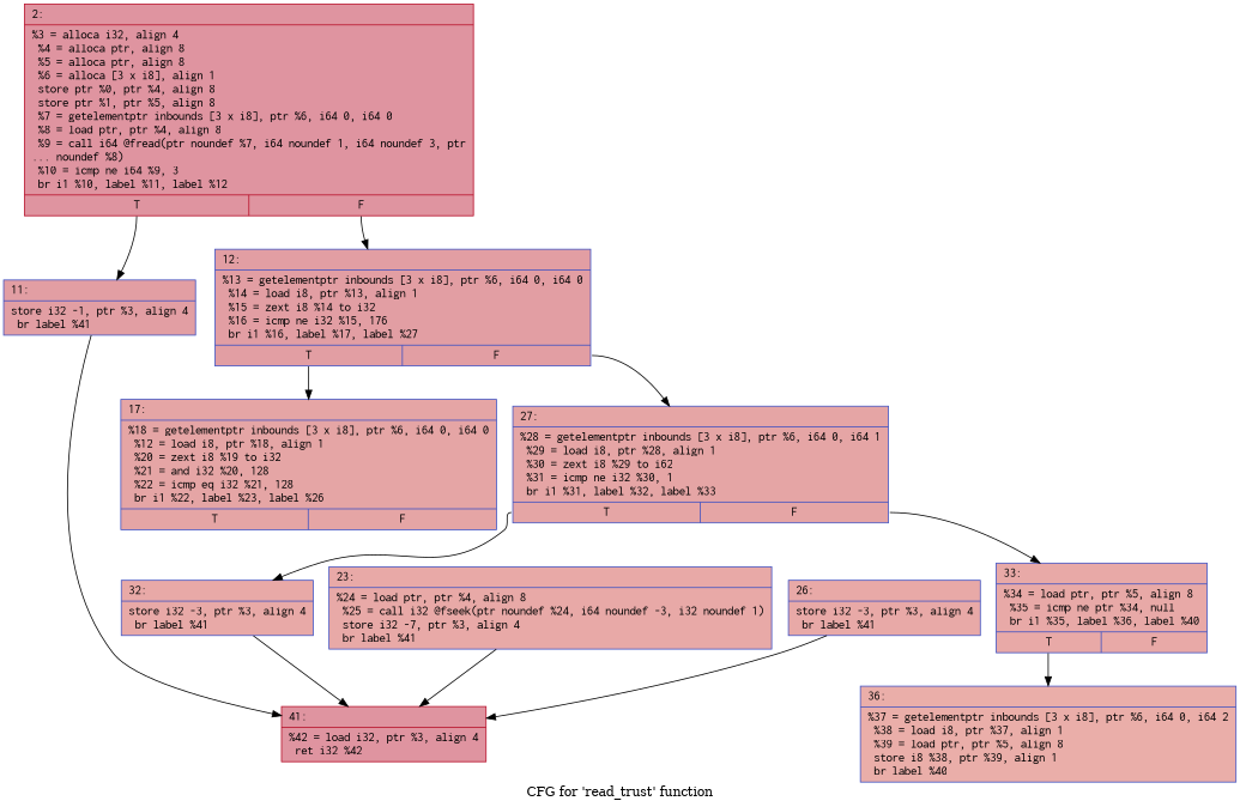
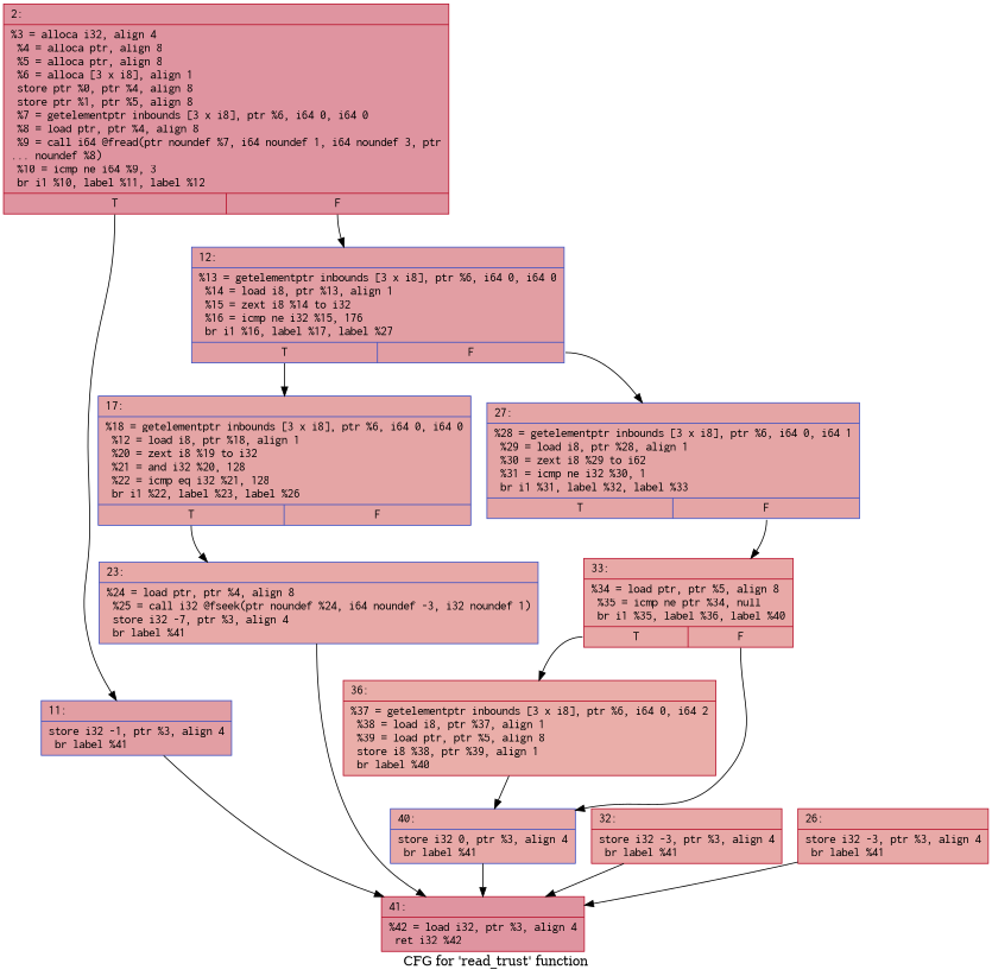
  digraph {
    label="CFG for 'read_trust' function"
    node [color="#3d50c3ff" fillcolor="#ca3b3770" fontname=Courier shape=record style=filled]
    n1 [color="#b70d28ff" fillcolor="#b70d2870" label="{2:\l|  %3 = alloca i32, align 4\l  %4 = alloca ptr, align 8\l  %5 = alloca ptr, align 8\l  %6 = alloca [3 x i8], align 1\l  store ptr %0, ptr %4, align 8\l  store ptr %1, ptr %5, align 8\l  %7 = getelementptr inbounds [3 x i8], ptr %6, i64 0, i64 0\l  %8 = load ptr, ptr %4, align 8\l  %9 = call i64 @fread(ptr noundef %7, i64 noundef 1, i64 noundef 3, ptr\l... noundef %8)\l  %10 = icmp ne i64 %9, 3\l  br i1 %10, label %11, label %12\l|{<s0>T|<s1>F}}"]
    n2 [fillcolor="#be242e70" label="{11:\l|  store i32 -1, ptr %3, align 4\l  br label %41\l}"]
    n3 [fillcolor="#be242e70" label="{12:\l|  %13 = getelementptr inbounds [3 x i8], ptr %6, i64 0, i64 0\l  %14 = load i8, ptr %13, align 1\l  %15 = zext i8 %14 to i32\l  %16 = icmp ne i32 %15, 176\l  br i1 %16, label %17, label %27\l|{<s0>T|<s1>F}}"]
    n4 [color="#b70d28ff" fillcolor="#b70d2870" label="{41:\l|  %42 = load i32, ptr %3, align 4\l  ret i32 %42\l}"]
    n5 [fillcolor="#c5333470" label="{17:\l|  %18 = getelementptr inbounds [3 x i8], ptr %6, i64 0, i64 0\l  %12 = load i8, ptr %18, align 1\l  %20 = zext i8 %19 to i32\l  %21 = and i32 %20, 128\l  %22 = icmp eq i32 %21, 128\l  br i1 %22, label %23, label %26\l|{<s0>T|<s1>F}}"]
    n6 [fillcolor="#c5333470" label="{27:\l|  %28 = getelementptr inbounds [3 x i8], ptr %6, i64 0, i64 1\l  %29 = load i8, ptr %28, align 1\l  %30 = zext i8 %29 to i62\l  %31 = icmp ne i32 %30, 1\l  br i1 %31, label %32, label %33\l|{<s0>T|<s1>F}}"]
    n7 [label="{23:\l|  %24 = load ptr, ptr %4, align 8\l  %25 = call i32 @fseek(ptr noundef %24, i64 noundef -3, i32 noundef 1)\l  store i32 -7, ptr %3, align 4\l  br label %41\l}"]
-   n8 [label="{32:\l|  store i32 -3, ptr %3, align 4\l  br label %41\l}"]
-   n9 [label="{33:\l|  %34 = load ptr, ptr %5, align 8\l  %35 = icmp ne ptr %34, null\l  br i1 %35, label %36, label %40\l|{<s0>T|<s1>F}}"]
-   n10 [label="{26:\l|  store i32 -3, ptr %3, align 4\l  br label %41\l}"]
-   n11 [fillcolor="#d0473d70" label="{36:\l|  %37 = getelementptr inbounds [3 x i8], ptr %6, i64 0, i64 2\l  %38 = load i8, ptr %37, align 1\l  %39 = load ptr, ptr %5, align 8\l  store i8 %38, ptr %39, align 1\l  br label %40\l}"]
+   n8 [color="#b70d28ff" label="{32:\l|  store i32 -3, ptr %3, align 4\l  br label %41\l}"]
+   n9 [color="#b70d28ff" label="{33:\l|  %34 = load ptr, ptr %5, align 8\l  %35 = icmp ne ptr %34, null\l  br i1 %35, label %36, label %40\l|{<s0>T|<s1>F}}"]
+   n10 [color="#b70d28ff" label="{26:\l|  store i32 -3, ptr %3, align 4\l  br label %41\l}"]
+   n11 [color="#b70d28ff" fillcolor="#d0473d70" label="{36:\l|  %37 = getelementptr inbounds [3 x i8], ptr %6, i64 0, i64 2\l  %38 = load i8, ptr %37, align 1\l  %39 = load ptr, ptr %5, align 8\l  store i8 %38, ptr %39, align 1\l  br label %40\l}"]
+   n12 [label="{40:\l|  store i32 0, ptr %3, align 4\l  br label %41\l}"]
    n1 -> n2 [tailport=s0]
    n1 -> n3 [tailport=s1]
    n2 -> n4
    n3 -> n5 [tailport=s0]
    n3 -> n6 [tailport=s1]
-   n6 -> n8 [tailport=s0]
+   n5 -> n7 [tailport=s0]
    n6 -> n9 [tailport=s1]
    n7 -> n4
    n8 -> n4
    n9 -> n11 [tailport=s0]
+   n9 -> n12 [tailport=s1]
    n10 -> n4
+   n11 -> n12
+   n12 -> n4
  }
